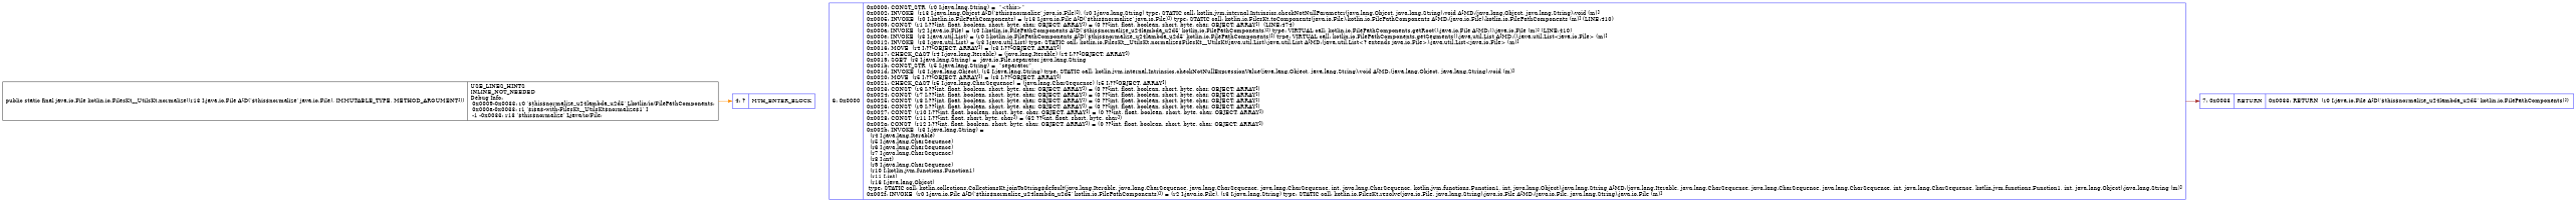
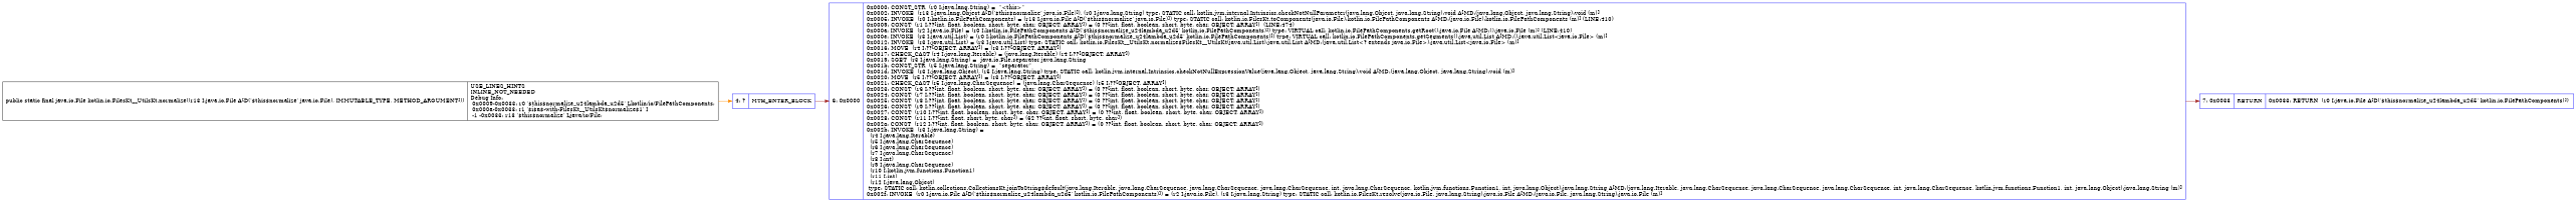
  digraph {
    rankdir=LR
    node [color=blue shape=record]
    edge [color=brown]
    n1 [label="{4\:\ ?|MTH_ENTER_BLOCK\l}"]
-   n2 [label="{6\:\ 0x0000|0x0000: CONST_STR  (r0 I:java.lang.String) =  \"\<this\>\" \l0x0002: INVOKE  (r13 I:java.lang.Object A[D('$this$normalize' java.io.File)]), (r0 I:java.lang.String) type: STATIC call: kotlin.jvm.internal.Intrinsics.checkNotNullParameter(java.lang.Object, java.lang.String):void A[MD:(java.lang.Object, java.lang.String):void (m)]\l0x0005: INVOKE  (r0 I:kotlin.io.FilePathComponents) = (r13 I:java.io.File A[D('$this$normalize' java.io.File)]) type: STATIC call: kotlin.io.FilesKt.toComponents(java.io.File):kotlin.io.FilePathComponents A[MD:(java.io.File):kotlin.io.FilePathComponents (m)] (LINE:410)\l0x0009: CONST  (r1 I:??[int, float, boolean, short, byte, char, OBJECT, ARRAY]) = (0 ??[int, float, boolean, short, byte, char, OBJECT, ARRAY])  (LINE:474)\l0x000a: INVOKE  (r2 I:java.io.File) = (r0 I:kotlin.io.FilePathComponents A[D('$this$normalize_u24lambda_u2d5' kotlin.io.FilePathComponents)]) type: VIRTUAL call: kotlin.io.FilePathComponents.getRoot():java.io.File A[MD:():java.io.File (m)] (LINE:410)\l0x000e: INVOKE  (r3 I:java.util.List) = (r0 I:kotlin.io.FilePathComponents A[D('$this$normalize_u24lambda_u2d5' kotlin.io.FilePathComponents)]) type: VIRTUAL call: kotlin.io.FilePathComponents.getSegments():java.util.List A[MD:():java.util.List\<java.io.File\> (m)]\l0x0012: INVOKE  (r3 I:java.util.List) = (r3 I:java.util.List) type: STATIC call: kotlin.io.FilesKt__UtilsKt.normalize$FilesKt__UtilsKt(java.util.List):java.util.List A[MD:(java.util.List\<? extends java.io.File\>):java.util.List\<java.io.File\> (m)]\l0x0016: MOVE  (r4 I:??[OBJECT, ARRAY]) = (r3 I:??[OBJECT, ARRAY]) \l0x0017: CHECK_CAST (r4 I:java.lang.Iterable) = (java.lang.Iterable) (r4 I:??[OBJECT, ARRAY]) \l0x0019: SGET  (r3 I:java.lang.String) =  java.io.File.separator java.lang.String \l0x001b: CONST_STR  (r5 I:java.lang.String) =  \"separator\" \l0x001d: INVOKE  (r3 I:java.lang.Object), (r5 I:java.lang.String) type: STATIC call: kotlin.jvm.internal.Intrinsics.checkNotNullExpressionValue(java.lang.Object, java.lang.String):void A[MD:(java.lang.Object, java.lang.String):void (m)]\l0x0020: MOVE  (r5 I:??[OBJECT, ARRAY]) = (r3 I:??[OBJECT, ARRAY]) \l0x0021: CHECK_CAST (r5 I:java.lang.CharSequence) = (java.lang.CharSequence) (r5 I:??[OBJECT, ARRAY]) \l0x0023: CONST  (r6 I:??[int, float, boolean, short, byte, char, OBJECT, ARRAY]) = (0 ??[int, float, boolean, short, byte, char, OBJECT, ARRAY]) \l0x0024: CONST  (r7 I:??[int, float, boolean, short, byte, char, OBJECT, ARRAY]) = (0 ??[int, float, boolean, short, byte, char, OBJECT, ARRAY]) \l0x0025: CONST  (r8 I:??[int, float, boolean, short, byte, char, OBJECT, ARRAY]) = (0 ??[int, float, boolean, short, byte, char, OBJECT, ARRAY]) \l0x0026: CONST  (r9 I:??[int, float, boolean, short, byte, char, OBJECT, ARRAY]) = (0 ??[int, float, boolean, short, byte, char, OBJECT, ARRAY]) \l0x0027: CONST  (r10 I:??[int, float, boolean, short, byte, char, OBJECT, ARRAY]) = (0 ??[int, float, boolean, short, byte, char, OBJECT, ARRAY]) \l0x0028: CONST  (r11 I:??[int, float, short, byte, char]) = (62 ??[int, float, short, byte, char]) \l0x002a: CONST  (r12 I:??[int, float, boolean, short, byte, char, OBJECT, ARRAY]) = (0 ??[int, float, boolean, short, byte, char, OBJECT, ARRAY]) \l0x002b: INVOKE  (r3 I:java.lang.String) = \l  (r4 I:java.lang.Iterable)\l  (r5 I:java.lang.CharSequence)\l  (r6 I:java.lang.CharSequence)\l  (r7 I:java.lang.CharSequence)\l  (r8 I:int)\l  (r9 I:java.lang.CharSequence)\l  (r10 I:kotlin.jvm.functions.Function1)\l  (r11 I:int)\l  (r16 I:java.lang.Object)\l type: STATIC call: kotlin.collections.CollectionsKt.joinToString$default(java.lang.Iterable, java.lang.CharSequence, java.lang.CharSequence, java.lang.CharSequence, int, java.lang.CharSequence, kotlin.jvm.functions.Function1, int, java.lang.Object):java.lang.String A[MD:(java.lang.Iterable, java.lang.CharSequence, java.lang.CharSequence, java.lang.CharSequence, int, java.lang.CharSequence, kotlin.jvm.functions.Function1, int, java.lang.Object):java.lang.String (m)]\l0x002f: INVOKE  (r0 I:java.io.File A[D('$this$normalize_u24lambda_u2d5' kotlin.io.FilePathComponents)]) = (r2 I:java.io.File), (r3 I:java.lang.String) type: STATIC call: kotlin.io.FilesKt.resolve(java.io.File, java.lang.String):java.io.File A[MD:(java.io.File, java.lang.String):java.io.File (m)]\l}"]
+   n2 [label="{6\:\ 0x0000|0x0000: CONST_STR  (r0 I:java.lang.String) =  \"\<this\>\" \l0x0002: INVOKE  (r13 I:java.lang.Object A[D('$this$normalize' java.io.File)]), (r0 I:java.lang.String) type: STATIC call: kotlin.jvm.internal.Intrinsics.checkNotNullParameter(java.lang.Object, java.lang.String):void A[MD:(java.lang.Object, java.lang.String):void (m)]\l0x0005: INVOKE  (r0 I:kotlin.io.FilePathComponents) = (r13 I:java.io.File A[D('$this$normalize' java.io.File)]) type: STATIC call: kotlin.io.FilesKt.toComponents(java.io.File):kotlin.io.FilePathComponents A[MD:(java.io.File):kotlin.io.FilePathComponents (m)] (LINE:410)\l0x0009: CONST  (r1 I:??[int, float, boolean, short, byte, char, OBJECT, ARRAY]) = (0 ??[int, float, boolean, short, byte, char, OBJECT, ARRAY])  (LINE:474)\l0x000a: INVOKE  (r2 I:java.io.File) = (r0 I:kotlin.io.FilePathComponents A[D('$this$normalize_u24lambda_u2d5' kotlin.io.FilePathComponents)]) type: VIRTUAL call: kotlin.io.FilePathComponents.getRoot():java.io.File A[MD:():java.io.File (m)] (LINE:410)\l0x000e: INVOKE  (r3 I:java.util.List) = (r0 I:kotlin.io.FilePathComponents A[D('$this$normalize_u24lambda_u2d5' kotlin.io.FilePathComponents)]) type: VIRTUAL call: kotlin.io.FilePathComponents.getSegments():java.util.List A[MD:():java.util.List\<java.io.File\> (m)]\l0x0012: INVOKE  (r3 I:java.util.List) = (r3 I:java.util.List) type: STATIC call: kotlin.io.FilesKt__UtilsKt.normalize$FilesKt__UtilsKt(java.util.List):java.util.List A[MD:(java.util.List\<? extends java.io.File\>):java.util.List\<java.io.File\> (m)]\l0x0016: MOVE  (r4 I:??[OBJECT, ARRAY]) = (r3 I:??[OBJECT, ARRAY]) \l0x0017: CHECK_CAST (r4 I:java.lang.Iterable) = (java.lang.Iterable) (r4 I:??[OBJECT, ARRAY]) \l0x0019: SGET  (r3 I:java.lang.String) =  java.io.File.separator java.lang.String \l0x001b: CONST_STR  (r5 I:java.lang.String) =  \"separator\" \l0x001d: INVOKE  (r3 I:java.lang.Object), (r5 I:java.lang.String) type: STATIC call: kotlin.jvm.internal.Intrinsics.checkNotNullExpressionValue(java.lang.Object, java.lang.String):void A[MD:(java.lang.Object, java.lang.String):void (m)]\l0x0020: MOVE  (r5 I:??[OBJECT, ARRAY]) = (r3 I:??[OBJECT, ARRAY]) \l0x0021: CHECK_CAST (r5 I:java.lang.CharSequence) = (java.lang.CharSequence) (r5 I:??[OBJECT, ARRAY]) \l0x0023: CONST  (r6 I:??[int, float, boolean, short, byte, char, OBJECT, ARRAY]) = (0 ??[int, float, boolean, short, byte, char, OBJECT, ARRAY]) \l0x0024: CONST  (r7 I:??[int, float, boolean, short, byte, char, OBJECT, ARRAY]) = (0 ??[int, float, boolean, short, byte, char, OBJECT, ARRAY]) \l0x0025: CONST  (r8 I:??[int, float, boolean, short, byte, char, OBJECT, ARRAY]) = (0 ??[int, float, boolean, short, byte, char, OBJECT, ARRAY]) \l0x0026: CONST  (r9 I:??[int, float, boolean, short, byte, char, OBJECT, ARRAY]) = (0 ??[int, float, boolean, short, byte, char, OBJECT, ARRAY]) \l0x0027: CONST  (r10 I:??[int, float, boolean, short, byte, char, OBJECT, ARRAY]) = (0 ??[int, float, boolean, short, byte, char, OBJECT, ARRAY]) \l0x0028: CONST  (r11 I:??[int, float, short, byte, char]) = (62 ??[int, float, short, byte, char]) \l0x002a: CONST  (r12 I:??[int, float, boolean, short, byte, char, OBJECT, ARRAY]) = (0 ??[int, float, boolean, short, byte, char, OBJECT, ARRAY]) \l0x002b: INVOKE  (r3 I:java.lang.String) = \l  (r4 I:java.lang.Iterable)\l  (r5 I:java.lang.CharSequence)\l  (r6 I:java.lang.CharSequence)\l  (r7 I:java.lang.CharSequence)\l  (r8 I:int)\l  (r9 I:java.lang.CharSequence)\l  (r10 I:kotlin.jvm.functions.Function1)\l  (r11 I:int)\l  (r12 I:java.lang.Object)\l type: STATIC call: kotlin.collections.CollectionsKt.joinToString$default(java.lang.Iterable, java.lang.CharSequence, java.lang.CharSequence, java.lang.CharSequence, int, java.lang.CharSequence, kotlin.jvm.functions.Function1, int, java.lang.Object):java.lang.String A[MD:(java.lang.Iterable, java.lang.CharSequence, java.lang.CharSequence, java.lang.CharSequence, int, java.lang.CharSequence, kotlin.jvm.functions.Function1, int, java.lang.Object):java.lang.String (m)]\l0x002f: INVOKE  (r0 I:java.io.File A[D('$this$normalize_u24lambda_u2d5' kotlin.io.FilePathComponents)]) = (r2 I:java.io.File), (r3 I:java.lang.String) type: STATIC call: kotlin.io.FilesKt.resolve(java.io.File, java.lang.String):java.io.File A[MD:(java.io.File, java.lang.String):java.io.File (m)]\l}"]
    n3 [label="{7\:\ 0x0033|RETURN\l|0x0033: RETURN  (r0 I:java.io.File A[D('$this$normalize_u24lambda_u2d5' kotlin.io.FilePathComponents)]) \l}"]
    n4 [color=black label="{public static final java.io.File kotlin.io.FilesKt__UtilsKt.normalize((r13 I:java.io.File A[D('$this$normalize' java.io.File), IMMUTABLE_TYPE, METHOD_ARGUMENT]))  | USE_LINES_HINTS\lINLINE_NOT_NEEDED\lDebug Info:\l  0x0009\-0x0033: r0 '$this$normalize_u24lambda_u2d5' Lkotlin\/io\/FilePathComponents;\l  0x000a\-0x0033: r1 '$i$a$\-with\-FilesKt__UtilsKt$normalize$1' I\l  \-1 \-0x0033: r13 '$this$normalize' Ljava\/io\/File;\l}"]
+   n1 -> n2
    n2 -> n3
    n4 -> n1 [color=darkorange]
  }
